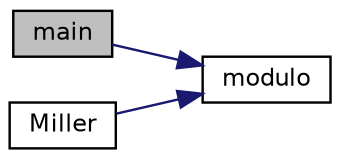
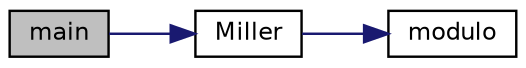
  digraph {
    rankdir=LR
    node [color=black fillcolor=white fontname=Helvetica fontsize=10 shape=record style=filled]
    edge [color=midnightblue fontname=Helvetica fontsize=10 labelfontname=Helvetica labelfontsize=10 style=solid]
    n1 [fillcolor=grey75 fontcolor=black height=0.2 label=main width=0.4]
    n2 [height=0.2 label=Miller width=0.4]
    n3 [height=0.2 label=modulo width=0.4]
-   n1 -> n3
+   n1 -> n2
    n2 -> n3
  }
